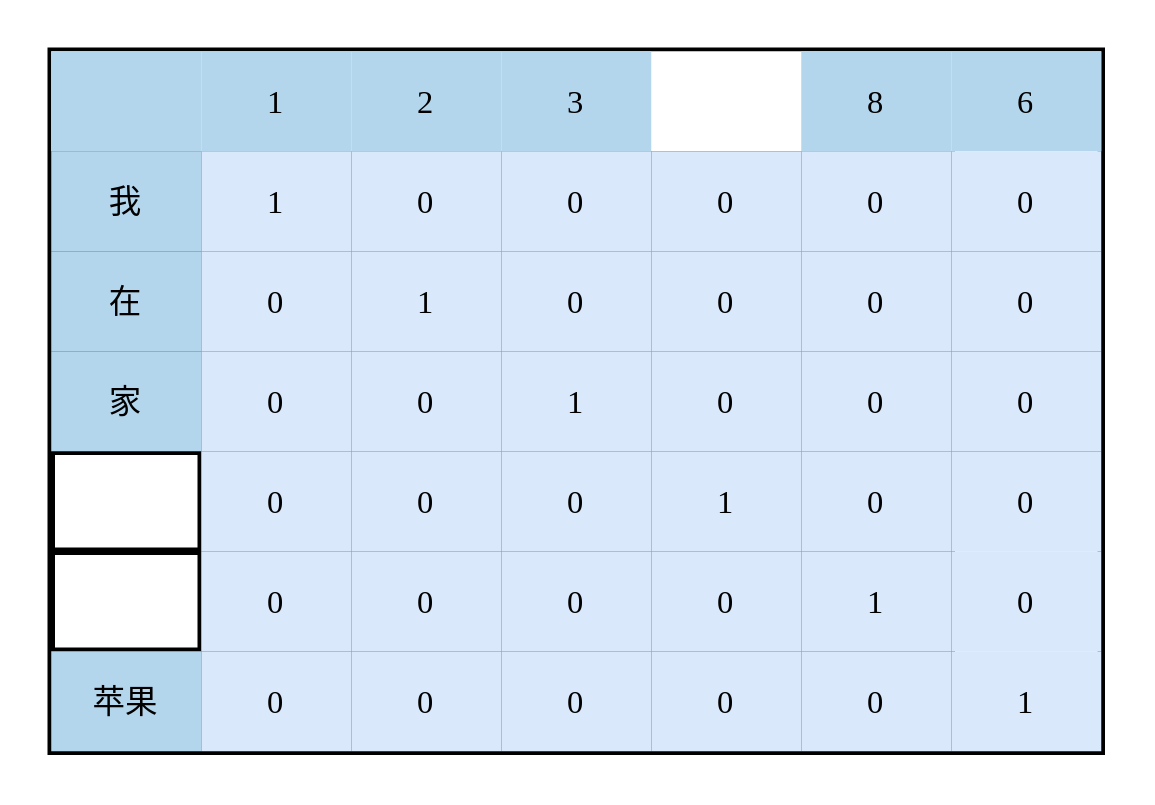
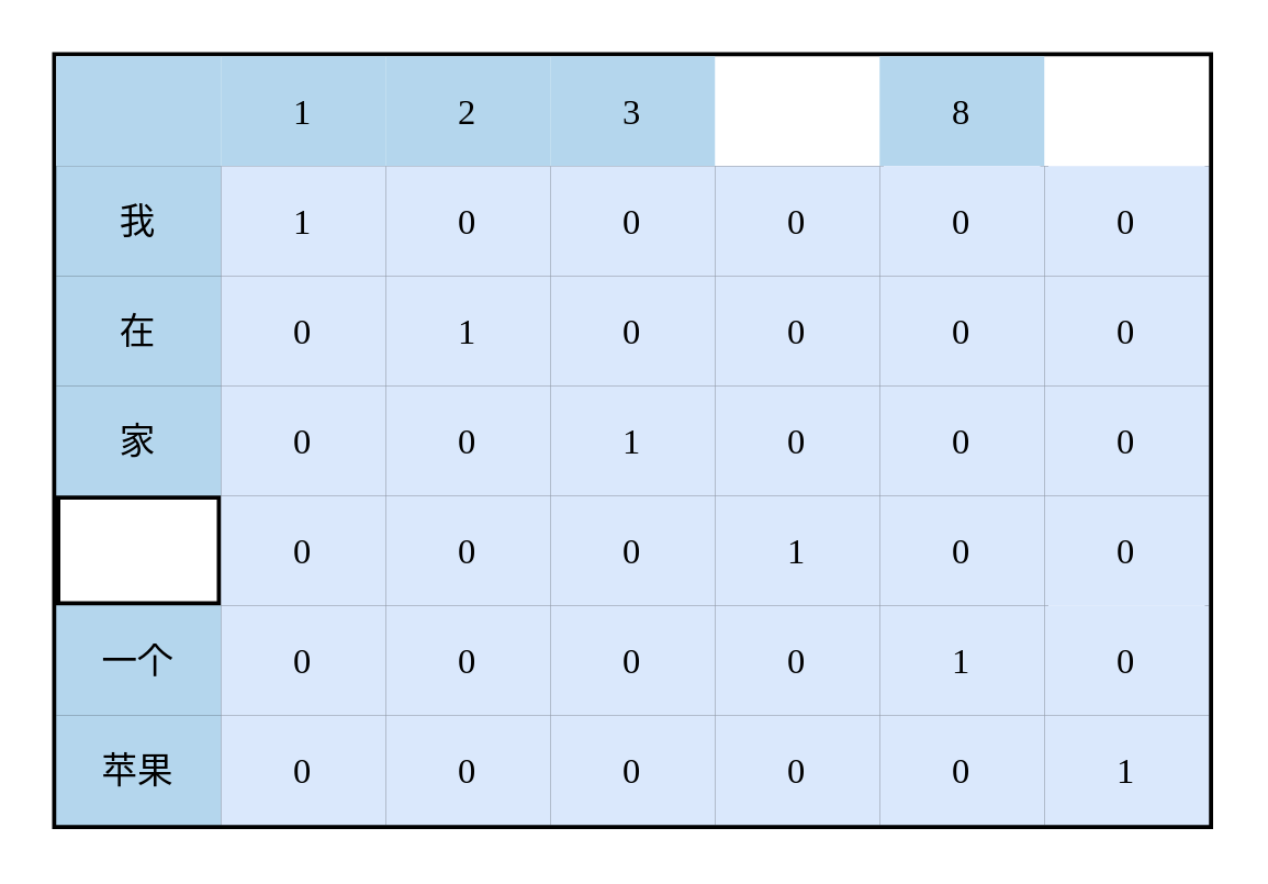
  <mxCell id="0" />
  <mxCell id="1" parent="0" />
  <mxCell id="2" value="" style="shape=table;startSize=0;container=1;collapsible=0;childLayout=tableLayout;fontFamily=Tahoma;fontSize=13;strokeWidth=3;perimeterSpacing=0;" vertex="1" parent="1"><mxGeometry x="20" y="20" width="420" height="280" as="geometry" /></mxCell>
  <mxCell id="3" value="" style="shape=partialRectangle;collapsible=0;dropTarget=0;pointerEvents=0;top=0;left=0;bottom=0;right=0;points=[[0,0.5],[1,0.5]];portConstraint=eastwest;fontFamily=Tahoma;fontSize=13;strokeWidth=3;perimeterSpacing=0;fillColor=#FFFFFF;" vertex="1" parent="2"><mxGeometry width="420" height="40" as="geometry" /></mxCell>
  <mxCell id="4" value="" style="shape=partialRectangle;html=1;whiteSpace=wrap;connectable=0;overflow=hidden;top=0;left=0;bottom=0;right=0;pointerEvents=1;fontFamily=Tahoma;fontSize=13;strokeWidth=3;perimeterSpacing=0;strokeColor=#6c8ebf;fillColor=#B4D6ED;" vertex="1" parent="3"><mxGeometry width="60" height="40" as="geometry" /></mxCell>
  <mxCell id="5" value="1" style="shape=partialRectangle;html=1;whiteSpace=wrap;connectable=0;overflow=hidden;top=0;left=0;bottom=0;right=0;pointerEvents=1;fontFamily=Tahoma;fontSize=13;strokeWidth=3;perimeterSpacing=0;strokeColor=#6c8ebf;fillColor=#B4D6ED;" vertex="1" parent="3"><mxGeometry x="60" width="60" height="40" as="geometry" /></mxCell>
  <mxCell id="6" value="2" style="shape=partialRectangle;html=1;whiteSpace=wrap;connectable=0;overflow=hidden;top=0;left=0;bottom=0;right=0;pointerEvents=1;fontFamily=Tahoma;fontSize=13;strokeWidth=3;perimeterSpacing=0;strokeColor=#6c8ebf;fillColor=#B4D6ED;" vertex="1" parent="3"><mxGeometry x="120" width="60" height="40" as="geometry" /></mxCell>
  <mxCell id="7" value="3" style="shape=partialRectangle;html=1;whiteSpace=wrap;connectable=0;overflow=hidden;top=0;left=0;bottom=0;right=0;pointerEvents=1;fontFamily=Tahoma;fontSize=13;strokeWidth=3;perimeterSpacing=0;strokeColor=#6c8ebf;fillColor=#B4D6ED;" vertex="1" parent="3"><mxGeometry x="180" width="60" height="40" as="geometry" /></mxCell>
  <mxCell id="8" value="8" style="shape=partialRectangle;html=1;whiteSpace=wrap;connectable=0;overflow=hidden;top=0;left=0;bottom=0;right=0;pointerEvents=1;fontFamily=Tahoma;fontSize=13;strokeWidth=3;perimeterSpacing=0;strokeColor=#6c8ebf;fillColor=#B4D6ED;" vertex="1" parent="3"><mxGeometry x="300" width="60" height="40" as="geometry" /></mxCell>
- <mxCell id="9" value="6" style="shape=partialRectangle;html=1;whiteSpace=wrap;connectable=0;overflow=hidden;top=0;left=0;bottom=0;right=0;pointerEvents=1;fontFamily=Tahoma;fontSize=13;strokeWidth=3;perimeterSpacing=0;strokeColor=#6c8ebf;fillColor=#B4D6ED;" vertex="1" parent="3"><mxGeometry x="360" width="60" height="40" as="geometry" /></mxCell>
  <mxCell id="10" value="" style="shape=partialRectangle;collapsible=0;dropTarget=0;pointerEvents=0;fillColor=none;top=0;left=0;bottom=0;right=0;points=[[0,0.5],[1,0.5]];portConstraint=eastwest;fontFamily=Tahoma;fontSize=13;strokeWidth=3;perimeterSpacing=0;strokeColor=none;shadow=0;sketch=0;" vertex="1" parent="2"><mxGeometry y="40" width="420" height="40" as="geometry" /></mxCell>
  <mxCell id="11" value="我" style="shape=partialRectangle;html=1;whiteSpace=wrap;connectable=0;overflow=hidden;top=0;left=0;bottom=0;right=0;pointerEvents=1;fontFamily=Tahoma;fontSize=13;strokeWidth=3;perimeterSpacing=0;strokeColor=#6c8ebf;fillColor=#B4D6ED;shadow=0;sketch=0;" vertex="1" parent="10"><mxGeometry width="60" height="40" as="geometry" /></mxCell>
  <mxCell id="12" value="1" style="shape=partialRectangle;html=1;whiteSpace=wrap;connectable=0;overflow=hidden;fillColor=#dae8fc;top=0;left=0;bottom=0;right=0;pointerEvents=1;fontFamily=Tahoma;fontSize=13;strokeWidth=3;perimeterSpacing=0;strokeColor=none;shadow=0;sketch=0;" vertex="1" parent="10"><mxGeometry x="60" width="60" height="40" as="geometry" /></mxCell>
  <mxCell id="13" value="0" style="shape=partialRectangle;html=1;whiteSpace=wrap;connectable=0;overflow=hidden;fillColor=#dae8fc;top=0;left=0;bottom=0;right=0;pointerEvents=1;fontFamily=Tahoma;fontSize=13;strokeWidth=3;perimeterSpacing=0;strokeColor=none;shadow=0;sketch=0;" vertex="1" parent="10"><mxGeometry x="120" width="60" height="40" as="geometry" /></mxCell>
  <mxCell id="14" value="0" style="shape=partialRectangle;html=1;whiteSpace=wrap;connectable=0;overflow=hidden;fillColor=#dae8fc;top=0;left=0;bottom=0;right=0;pointerEvents=1;fontFamily=Tahoma;fontSize=13;strokeWidth=3;perimeterSpacing=0;strokeColor=none;shadow=0;sketch=0;" vertex="1" parent="10"><mxGeometry x="180" width="60" height="40" as="geometry" /></mxCell>
  <mxCell id="15" value="0" style="shape=partialRectangle;html=1;whiteSpace=wrap;connectable=0;overflow=hidden;fillColor=#dae8fc;top=0;left=0;bottom=0;right=0;pointerEvents=1;fontFamily=Tahoma;fontSize=13;strokeWidth=3;perimeterSpacing=0;strokeColor=none;shadow=0;sketch=0;" vertex="1" parent="10"><mxGeometry x="240" width="60" height="40" as="geometry" /></mxCell>
  <mxCell id="16" value="0" style="shape=partialRectangle;html=1;whiteSpace=wrap;connectable=0;overflow=hidden;fillColor=#dae8fc;top=0;left=0;bottom=0;right=0;pointerEvents=1;fontFamily=Tahoma;fontSize=13;strokeWidth=3;perimeterSpacing=0;strokeColor=none;shadow=0;sketch=0;" vertex="1" parent="10"><mxGeometry x="300" width="60" height="40" as="geometry" /></mxCell>
  <mxCell id="17" value="0" style="shape=partialRectangle;html=1;whiteSpace=wrap;connectable=0;overflow=hidden;fillColor=#dae8fc;top=0;left=0;bottom=0;right=0;pointerEvents=1;fontFamily=Tahoma;fontSize=13;strokeWidth=3;perimeterSpacing=0;strokeColor=none;shadow=0;sketch=0;" vertex="1" parent="10"><mxGeometry x="360" width="60" height="40" as="geometry" /></mxCell>
  <mxCell id="18" value="" style="shape=partialRectangle;collapsible=0;dropTarget=0;pointerEvents=0;fillColor=none;top=0;left=0;bottom=0;right=0;points=[[0,0.5],[1,0.5]];portConstraint=eastwest;fontFamily=Tahoma;fontSize=13;strokeWidth=3;perimeterSpacing=0;strokeColor=none;shadow=0;sketch=0;" vertex="1" parent="2"><mxGeometry y="80" width="420" height="40" as="geometry" /></mxCell>
  <mxCell id="19" value="在" style="shape=partialRectangle;html=1;whiteSpace=wrap;connectable=0;overflow=hidden;top=0;left=0;bottom=0;right=0;pointerEvents=1;fontFamily=Tahoma;fontSize=13;strokeWidth=3;perimeterSpacing=0;strokeColor=#6c8ebf;fillColor=#B4D6ED;shadow=0;sketch=0;" vertex="1" parent="18"><mxGeometry width="60" height="40" as="geometry" /></mxCell>
  <mxCell id="20" value="0" style="shape=partialRectangle;html=1;whiteSpace=wrap;connectable=0;overflow=hidden;fillColor=#dae8fc;top=0;left=0;bottom=0;right=0;pointerEvents=1;fontFamily=Tahoma;fontSize=13;strokeWidth=3;perimeterSpacing=0;strokeColor=none;shadow=0;sketch=0;" vertex="1" parent="18"><mxGeometry x="60" width="60" height="40" as="geometry" /></mxCell>
  <mxCell id="21" value="1" style="shape=partialRectangle;html=1;whiteSpace=wrap;connectable=0;overflow=hidden;fillColor=#dae8fc;top=0;left=0;bottom=0;right=0;pointerEvents=1;fontFamily=Tahoma;fontSize=13;strokeWidth=3;perimeterSpacing=0;strokeColor=none;shadow=0;sketch=0;" vertex="1" parent="18"><mxGeometry x="120" width="60" height="40" as="geometry" /></mxCell>
  <mxCell id="22" value="0" style="shape=partialRectangle;html=1;whiteSpace=wrap;connectable=0;overflow=hidden;fillColor=#dae8fc;top=0;left=0;bottom=0;right=0;pointerEvents=1;fontFamily=Tahoma;fontSize=13;strokeWidth=3;perimeterSpacing=0;strokeColor=none;shadow=0;sketch=0;" vertex="1" parent="18"><mxGeometry x="180" width="60" height="40" as="geometry" /></mxCell>
  <mxCell id="23" value="0" style="shape=partialRectangle;html=1;whiteSpace=wrap;connectable=0;overflow=hidden;fillColor=#dae8fc;top=0;left=0;bottom=0;right=0;pointerEvents=1;fontFamily=Tahoma;fontSize=13;strokeWidth=3;perimeterSpacing=0;strokeColor=none;shadow=0;sketch=0;" vertex="1" parent="18"><mxGeometry x="240" width="60" height="40" as="geometry" /></mxCell>
  <mxCell id="24" value="0" style="shape=partialRectangle;html=1;whiteSpace=wrap;connectable=0;overflow=hidden;fillColor=#dae8fc;top=0;left=0;bottom=0;right=0;pointerEvents=1;fontFamily=Tahoma;fontSize=13;strokeWidth=3;perimeterSpacing=0;strokeColor=none;shadow=0;sketch=0;" vertex="1" parent="18"><mxGeometry x="300" width="60" height="40" as="geometry" /></mxCell>
  <mxCell id="25" value="0" style="shape=partialRectangle;html=1;whiteSpace=wrap;connectable=0;overflow=hidden;fillColor=#dae8fc;top=0;left=0;bottom=0;right=0;pointerEvents=1;fontFamily=Tahoma;fontSize=13;strokeWidth=3;perimeterSpacing=0;strokeColor=none;shadow=0;sketch=0;" vertex="1" parent="18"><mxGeometry x="360" width="60" height="40" as="geometry" /></mxCell>
  <mxCell id="26" value="" style="shape=partialRectangle;collapsible=0;dropTarget=0;pointerEvents=0;fillColor=none;top=0;left=0;bottom=0;right=0;points=[[0,0.5],[1,0.5]];portConstraint=eastwest;fontFamily=Tahoma;fontSize=13;strokeWidth=3;perimeterSpacing=0;strokeColor=none;shadow=0;sketch=0;" vertex="1" parent="2"><mxGeometry y="120" width="420" height="40" as="geometry" /></mxCell>
  <mxCell id="27" value="家" style="shape=partialRectangle;html=1;whiteSpace=wrap;connectable=0;overflow=hidden;top=0;left=0;bottom=0;right=0;pointerEvents=1;fontFamily=Tahoma;fontSize=13;strokeWidth=3;perimeterSpacing=0;strokeColor=#6c8ebf;fillColor=#B4D6ED;shadow=0;sketch=0;" vertex="1" parent="26"><mxGeometry width="60" height="40" as="geometry" /></mxCell>
  <mxCell id="28" value="0" style="shape=partialRectangle;html=1;whiteSpace=wrap;connectable=0;overflow=hidden;fillColor=#dae8fc;top=0;left=0;bottom=0;right=0;pointerEvents=1;fontFamily=Tahoma;fontSize=13;strokeWidth=3;perimeterSpacing=0;strokeColor=none;shadow=0;sketch=0;" vertex="1" parent="26"><mxGeometry x="60" width="60" height="40" as="geometry" /></mxCell>
  <mxCell id="29" value="0" style="shape=partialRectangle;html=1;whiteSpace=wrap;connectable=0;overflow=hidden;fillColor=#dae8fc;top=0;left=0;bottom=0;right=0;pointerEvents=1;fontFamily=Tahoma;fontSize=13;strokeWidth=3;perimeterSpacing=0;strokeColor=none;shadow=0;sketch=0;" vertex="1" parent="26"><mxGeometry x="120" width="60" height="40" as="geometry" /></mxCell>
  <mxCell id="30" value="1" style="shape=partialRectangle;html=1;whiteSpace=wrap;connectable=0;overflow=hidden;fillColor=#dae8fc;top=0;left=0;bottom=0;right=0;pointerEvents=1;fontFamily=Tahoma;fontSize=13;strokeWidth=3;perimeterSpacing=0;strokeColor=none;shadow=0;sketch=0;" vertex="1" parent="26"><mxGeometry x="180" width="60" height="40" as="geometry" /></mxCell>
  <mxCell id="31" value="0" style="shape=partialRectangle;html=1;whiteSpace=wrap;connectable=0;overflow=hidden;fillColor=#dae8fc;top=0;left=0;bottom=0;right=0;pointerEvents=1;fontFamily=Tahoma;fontSize=13;strokeWidth=3;perimeterSpacing=0;strokeColor=none;shadow=0;sketch=0;" vertex="1" parent="26"><mxGeometry x="240" width="60" height="40" as="geometry" /></mxCell>
  <mxCell id="32" value="0" style="shape=partialRectangle;html=1;whiteSpace=wrap;connectable=0;overflow=hidden;fillColor=#dae8fc;top=0;left=0;bottom=0;right=0;pointerEvents=1;fontFamily=Tahoma;fontSize=13;strokeWidth=3;perimeterSpacing=0;strokeColor=none;shadow=0;sketch=0;" vertex="1" parent="26"><mxGeometry x="300" width="60" height="40" as="geometry" /></mxCell>
  <mxCell id="33" value="0" style="shape=partialRectangle;html=1;whiteSpace=wrap;connectable=0;overflow=hidden;fillColor=#dae8fc;top=0;left=0;bottom=0;right=0;pointerEvents=1;fontFamily=Tahoma;fontSize=13;strokeWidth=3;perimeterSpacing=0;strokeColor=none;shadow=0;sketch=0;" vertex="1" parent="26"><mxGeometry x="360" width="60" height="40" as="geometry" /></mxCell>
  <mxCell id="34" value="" style="shape=partialRectangle;collapsible=0;dropTarget=0;pointerEvents=0;fillColor=none;top=0;left=0;bottom=0;right=0;points=[[0,0.5],[1,0.5]];portConstraint=eastwest;fontFamily=Tahoma;fontSize=13;strokeWidth=3;perimeterSpacing=0;strokeColor=none;shadow=0;sketch=0;" vertex="1" parent="2"><mxGeometry y="160" width="420" height="40" as="geometry" /></mxCell>
  <mxCell id="35" value="0" style="shape=partialRectangle;html=1;whiteSpace=wrap;connectable=0;overflow=hidden;fillColor=#dae8fc;top=0;left=0;bottom=0;right=0;pointerEvents=1;fontFamily=Tahoma;fontSize=13;strokeWidth=3;perimeterSpacing=0;strokeColor=none;shadow=0;sketch=0;" vertex="1" parent="34"><mxGeometry x="60" width="60" height="40" as="geometry" /></mxCell>
  <mxCell id="36" value="0" style="shape=partialRectangle;html=1;whiteSpace=wrap;connectable=0;overflow=hidden;fillColor=#dae8fc;top=0;left=0;bottom=0;right=0;pointerEvents=1;fontFamily=Tahoma;fontSize=13;strokeWidth=3;perimeterSpacing=0;strokeColor=none;shadow=0;sketch=0;" vertex="1" parent="34"><mxGeometry x="120" width="60" height="40" as="geometry" /></mxCell>
  <mxCell id="37" value="0" style="shape=partialRectangle;html=1;whiteSpace=wrap;connectable=0;overflow=hidden;fillColor=#dae8fc;top=0;left=0;bottom=0;right=0;pointerEvents=1;fontFamily=Tahoma;fontSize=13;strokeWidth=3;perimeterSpacing=0;strokeColor=none;shadow=0;sketch=0;" vertex="1" parent="34"><mxGeometry x="180" width="60" height="40" as="geometry" /></mxCell>
  <mxCell id="38" value="1" style="shape=partialRectangle;html=1;whiteSpace=wrap;connectable=0;overflow=hidden;fillColor=#dae8fc;top=0;left=0;bottom=0;right=0;pointerEvents=1;fontFamily=Tahoma;fontSize=13;strokeWidth=3;perimeterSpacing=0;strokeColor=none;shadow=0;sketch=0;" vertex="1" parent="34"><mxGeometry x="240" width="60" height="40" as="geometry" /></mxCell>
  <mxCell id="39" value="0" style="shape=partialRectangle;html=1;whiteSpace=wrap;connectable=0;overflow=hidden;fillColor=#dae8fc;top=0;left=0;bottom=0;right=0;pointerEvents=1;fontFamily=Tahoma;fontSize=13;strokeWidth=3;perimeterSpacing=0;strokeColor=none;shadow=0;sketch=0;" vertex="1" parent="34"><mxGeometry x="300" width="60" height="40" as="geometry" /></mxCell>
  <mxCell id="40" value="0" style="shape=partialRectangle;html=1;whiteSpace=wrap;connectable=0;overflow=hidden;fillColor=#dae8fc;top=0;left=0;bottom=0;right=0;pointerEvents=1;fontFamily=Tahoma;fontSize=13;strokeWidth=3;perimeterSpacing=0;strokeColor=none;shadow=0;sketch=0;" vertex="1" parent="34"><mxGeometry x="360" width="60" height="40" as="geometry" /></mxCell>
  <mxCell id="41" value="" style="shape=partialRectangle;collapsible=0;dropTarget=0;pointerEvents=0;fillColor=none;top=0;left=0;bottom=0;right=0;points=[[0,0.5],[1,0.5]];portConstraint=eastwest;fontFamily=Tahoma;fontSize=13;strokeWidth=3;perimeterSpacing=0;strokeColor=none;shadow=0;sketch=0;" vertex="1" parent="2"><mxGeometry y="200" width="420" height="40" as="geometry" /></mxCell>
+ <mxCell id="42" value="一个" style="shape=partialRectangle;html=1;whiteSpace=wrap;connectable=0;overflow=hidden;top=0;left=0;bottom=0;right=0;pointerEvents=1;fontFamily=Tahoma;fontSize=13;strokeWidth=3;perimeterSpacing=0;strokeColor=#6c8ebf;fillColor=#B4D6ED;shadow=0;sketch=0;" vertex="1" parent="41"><mxGeometry width="60" height="40" as="geometry" /></mxCell>
  <mxCell id="43" value="0" style="shape=partialRectangle;html=1;whiteSpace=wrap;connectable=0;overflow=hidden;fillColor=#dae8fc;top=0;left=0;bottom=0;right=0;pointerEvents=1;fontFamily=Tahoma;fontSize=13;strokeWidth=3;perimeterSpacing=0;strokeColor=none;shadow=0;sketch=0;" vertex="1" parent="41"><mxGeometry x="60" width="60" height="40" as="geometry" /></mxCell>
  <mxCell id="44" value="0" style="shape=partialRectangle;html=1;whiteSpace=wrap;connectable=0;overflow=hidden;fillColor=#dae8fc;top=0;left=0;bottom=0;right=0;pointerEvents=1;fontFamily=Tahoma;fontSize=13;strokeWidth=3;perimeterSpacing=0;strokeColor=none;shadow=0;sketch=0;" vertex="1" parent="41"><mxGeometry x="120" width="60" height="40" as="geometry" /></mxCell>
  <mxCell id="45" value="0" style="shape=partialRectangle;html=1;whiteSpace=wrap;connectable=0;overflow=hidden;fillColor=#dae8fc;top=0;left=0;bottom=0;right=0;pointerEvents=1;fontFamily=Tahoma;fontSize=13;strokeWidth=3;perimeterSpacing=0;strokeColor=none;shadow=0;sketch=0;" vertex="1" parent="41"><mxGeometry x="180" width="60" height="40" as="geometry" /></mxCell>
  <mxCell id="46" value="0" style="shape=partialRectangle;html=1;whiteSpace=wrap;connectable=0;overflow=hidden;fillColor=#dae8fc;top=0;left=0;bottom=0;right=0;pointerEvents=1;fontFamily=Tahoma;fontSize=13;strokeWidth=3;perimeterSpacing=0;strokeColor=none;shadow=0;sketch=0;" vertex="1" parent="41"><mxGeometry x="240" width="60" height="40" as="geometry" /></mxCell>
  <mxCell id="47" value="1" style="shape=partialRectangle;html=1;whiteSpace=wrap;connectable=0;overflow=hidden;fillColor=#dae8fc;top=0;left=0;bottom=0;right=0;pointerEvents=1;fontFamily=Tahoma;fontSize=13;strokeWidth=3;perimeterSpacing=0;strokeColor=none;shadow=0;sketch=0;" vertex="1" parent="41"><mxGeometry x="300" width="60" height="40" as="geometry" /></mxCell>
  <mxCell id="48" value="0" style="shape=partialRectangle;html=1;whiteSpace=wrap;connectable=0;overflow=hidden;fillColor=#dae8fc;top=0;left=0;bottom=0;right=0;pointerEvents=1;fontFamily=Tahoma;fontSize=13;strokeWidth=3;perimeterSpacing=0;strokeColor=none;shadow=0;sketch=0;" vertex="1" parent="41"><mxGeometry x="360" width="60" height="40" as="geometry" /></mxCell>
  <mxCell id="49" value="" style="shape=partialRectangle;collapsible=0;dropTarget=0;pointerEvents=0;fillColor=none;top=0;left=0;bottom=0;right=0;points=[[0,0.5],[1,0.5]];portConstraint=eastwest;fontFamily=Tahoma;fontSize=13;strokeWidth=3;perimeterSpacing=0;strokeColor=none;shadow=0;sketch=0;" vertex="1" parent="2"><mxGeometry y="240" width="420" height="40" as="geometry" /></mxCell>
  <mxCell id="50" value="苹果" style="shape=partialRectangle;html=1;whiteSpace=wrap;connectable=0;overflow=hidden;top=0;left=0;bottom=0;right=0;pointerEvents=1;fontFamily=Tahoma;fontSize=13;strokeWidth=3;perimeterSpacing=0;strokeColor=#6c8ebf;fillColor=#B4D6ED;shadow=0;sketch=0;" vertex="1" parent="49"><mxGeometry width="60" height="40" as="geometry" /></mxCell>
  <mxCell id="51" value="0" style="shape=partialRectangle;html=1;whiteSpace=wrap;connectable=0;overflow=hidden;fillColor=#dae8fc;top=0;left=0;bottom=0;right=0;pointerEvents=1;fontFamily=Tahoma;fontSize=13;strokeWidth=3;perimeterSpacing=0;strokeColor=none;shadow=0;sketch=0;" vertex="1" parent="49"><mxGeometry x="60" width="60" height="40" as="geometry" /></mxCell>
  <mxCell id="52" value="0" style="shape=partialRectangle;html=1;whiteSpace=wrap;connectable=0;overflow=hidden;fillColor=#dae8fc;top=0;left=0;bottom=0;right=0;pointerEvents=1;fontFamily=Tahoma;fontSize=13;strokeWidth=3;perimeterSpacing=0;strokeColor=none;shadow=0;sketch=0;" vertex="1" parent="49"><mxGeometry x="120" width="60" height="40" as="geometry" /></mxCell>
  <mxCell id="53" value="0" style="shape=partialRectangle;html=1;whiteSpace=wrap;connectable=0;overflow=hidden;fillColor=#dae8fc;top=0;left=0;bottom=0;right=0;pointerEvents=1;fontFamily=Tahoma;fontSize=13;strokeWidth=3;perimeterSpacing=0;strokeColor=none;shadow=0;sketch=0;" vertex="1" parent="49"><mxGeometry x="180" width="60" height="40" as="geometry" /></mxCell>
  <mxCell id="54" value="0" style="shape=partialRectangle;html=1;whiteSpace=wrap;connectable=0;overflow=hidden;fillColor=#dae8fc;top=0;left=0;bottom=0;right=0;pointerEvents=1;fontFamily=Tahoma;fontSize=13;strokeWidth=3;perimeterSpacing=0;strokeColor=none;shadow=0;sketch=0;" vertex="1" parent="49"><mxGeometry x="240" width="60" height="40" as="geometry" /></mxCell>
  <mxCell id="55" value="0" style="shape=partialRectangle;html=1;whiteSpace=wrap;connectable=0;overflow=hidden;fillColor=#dae8fc;top=0;left=0;bottom=0;right=0;pointerEvents=1;fontFamily=Tahoma;fontSize=13;strokeWidth=3;perimeterSpacing=0;strokeColor=none;shadow=0;sketch=0;" vertex="1" parent="49"><mxGeometry x="300" width="60" height="40" as="geometry" /></mxCell>
  <mxCell id="56" value="1" style="shape=partialRectangle;html=1;whiteSpace=wrap;connectable=0;overflow=hidden;fillColor=#dae8fc;top=0;left=0;bottom=0;right=0;pointerEvents=1;fontFamily=Tahoma;fontSize=13;strokeWidth=3;perimeterSpacing=0;strokeColor=none;shadow=0;sketch=0;" vertex="1" parent="49"><mxGeometry x="360" width="60" height="40" as="geometry" /></mxCell>
